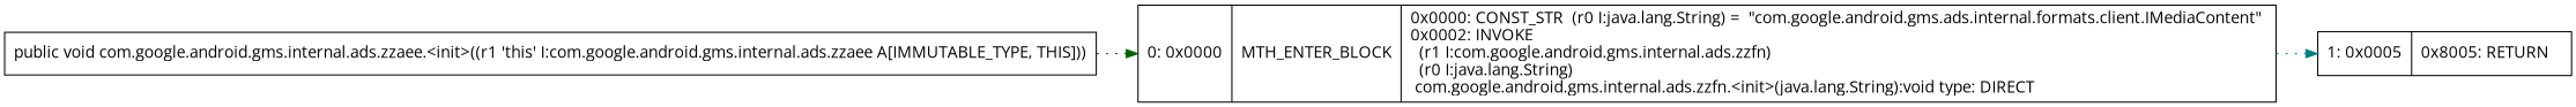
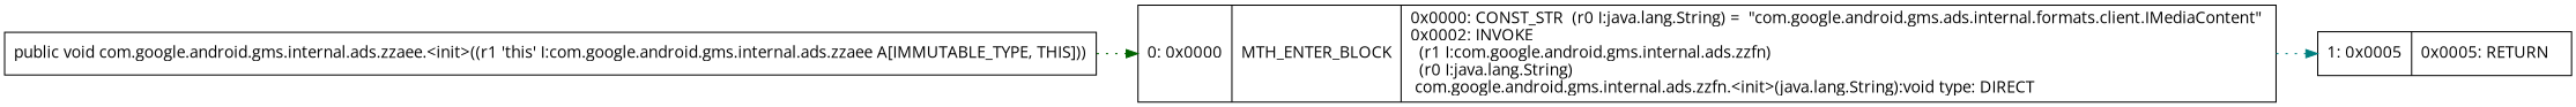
  digraph {
    rankdir=LR
    fontname="Open Sans"
    node [shape=record fontname="Open Sans"]
    edge [style=dotted fontname="Open Sans"]
    n1 [label="{0\:\ 0x0000|MTH_ENTER_BLOCK\l|0x0000: CONST_STR  (r0 I:java.lang.String) =  \"com.google.android.gms.ads.internal.formats.client.IMediaContent\" \l0x0002: INVOKE  \l  (r1 I:com.google.android.gms.internal.ads.zzfn)\l  (r0 I:java.lang.String)\l com.google.android.gms.internal.ads.zzfn.\<init\>(java.lang.String):void type: DIRECT \l}"]
-   n2 [label="{1\:\ 0x0005|0x8005: RETURN   \l}"]
+   n2 [label="{1\:\ 0x0005|0x0005: RETURN   \l}"]
    n3 [label="{public void com.google.android.gms.internal.ads.zzaee.\<init\>((r1 'this' I:com.google.android.gms.internal.ads.zzaee A[IMMUTABLE_TYPE, THIS])) }"]
    n1 -> n2 [color=teal]
    n3 -> n1 [color=darkgreen]
  }
